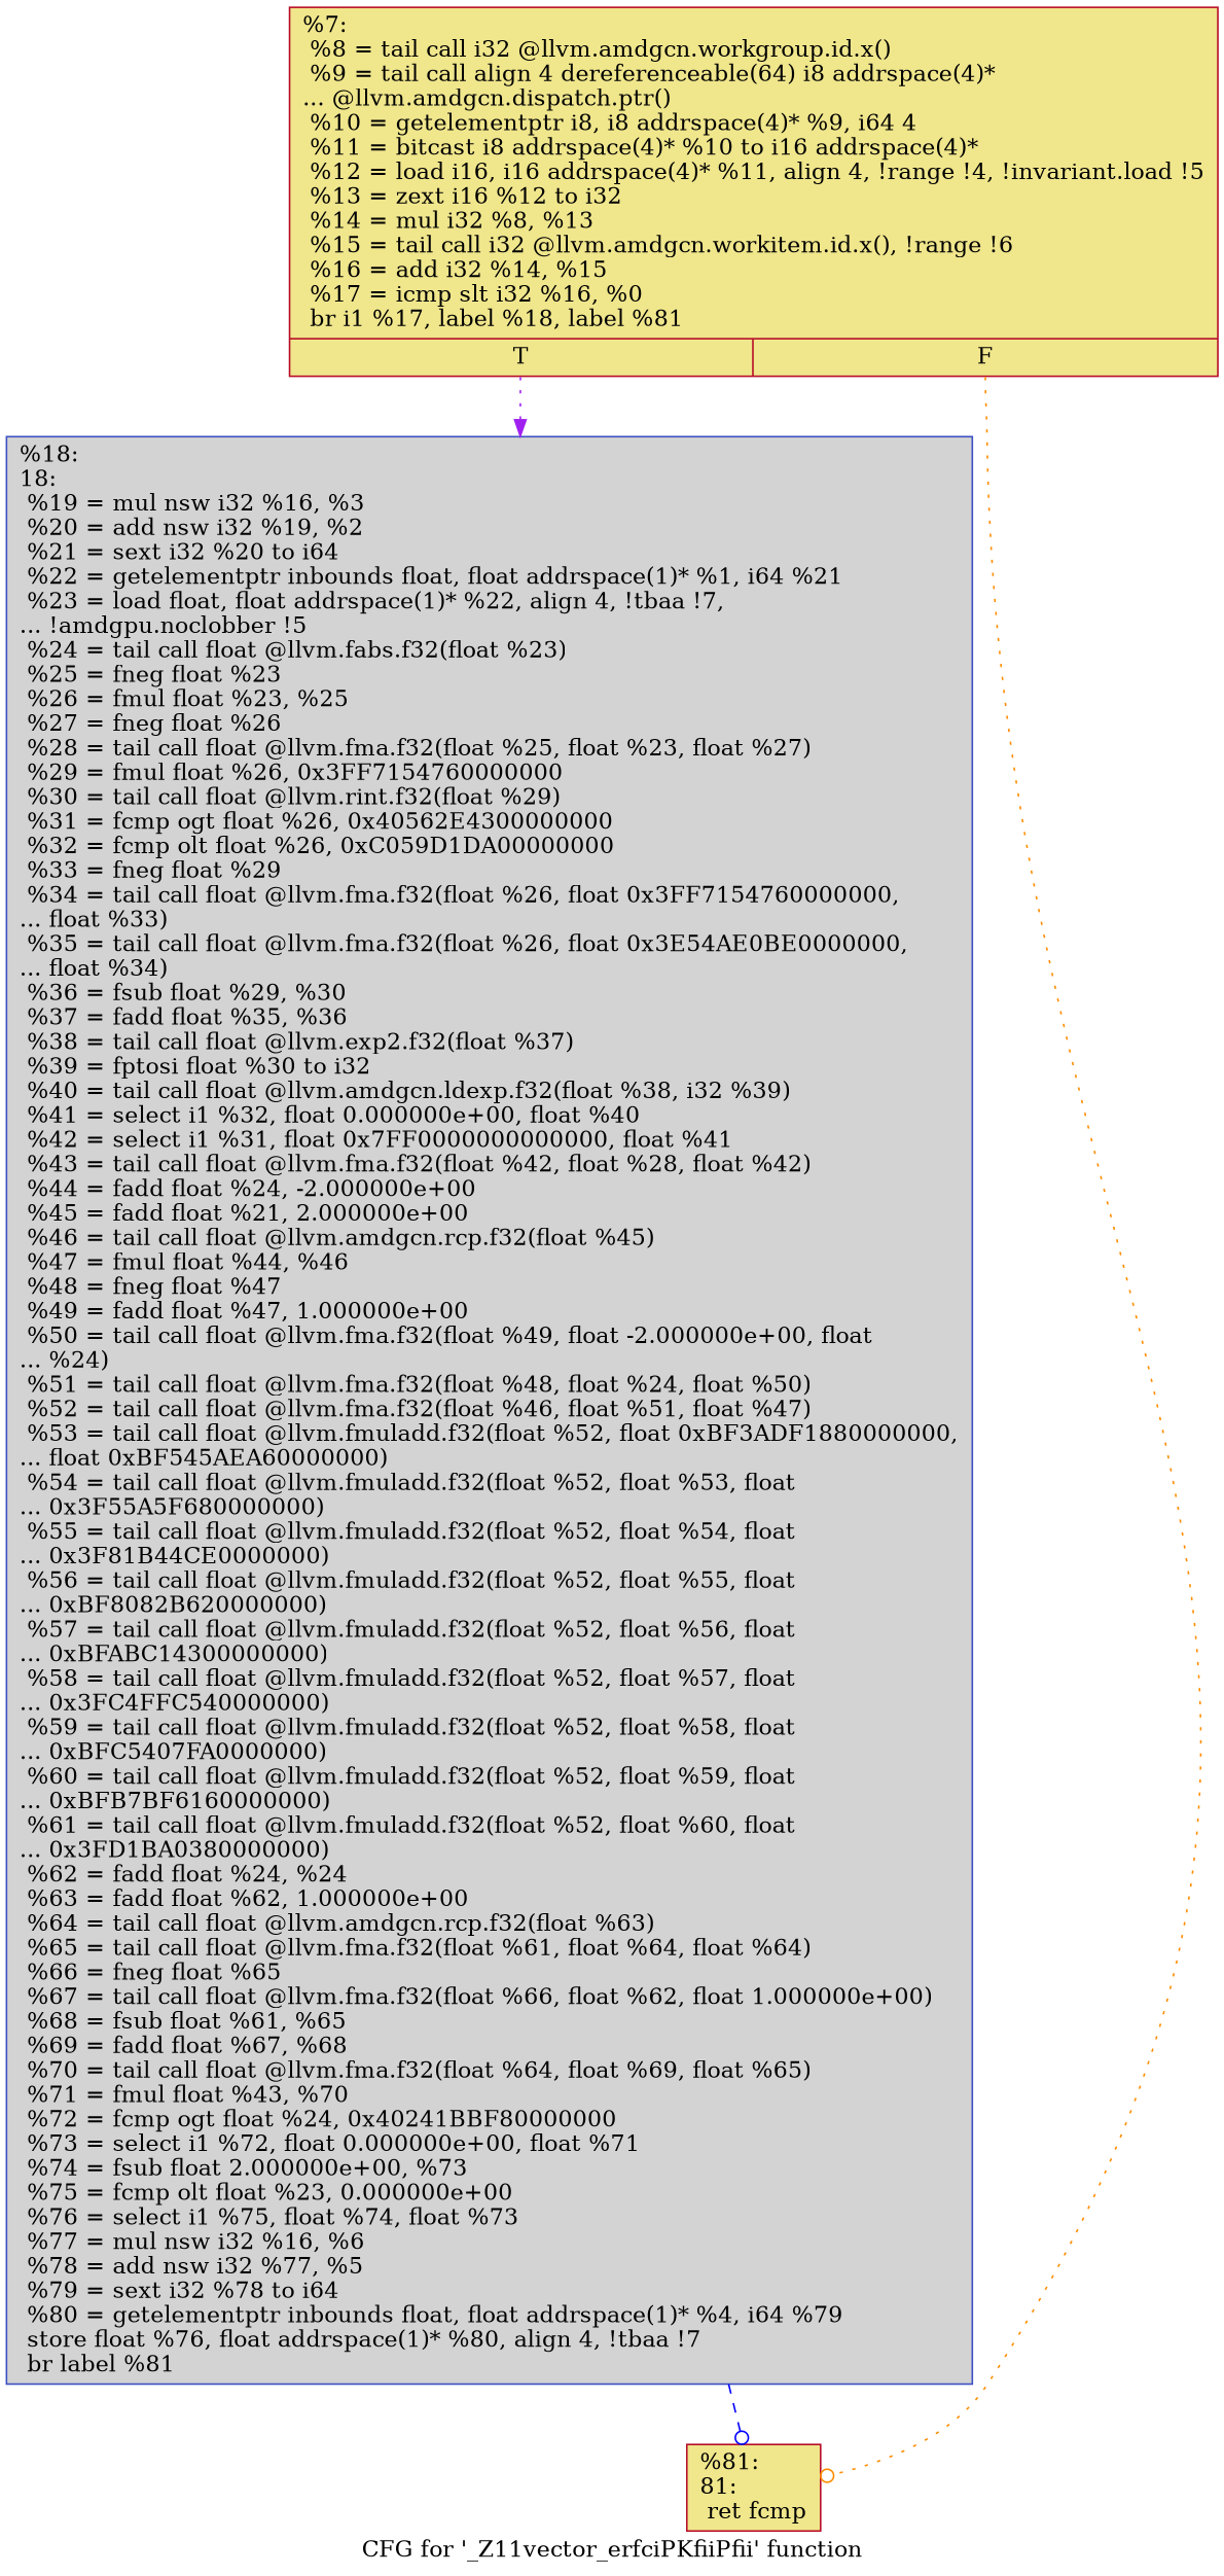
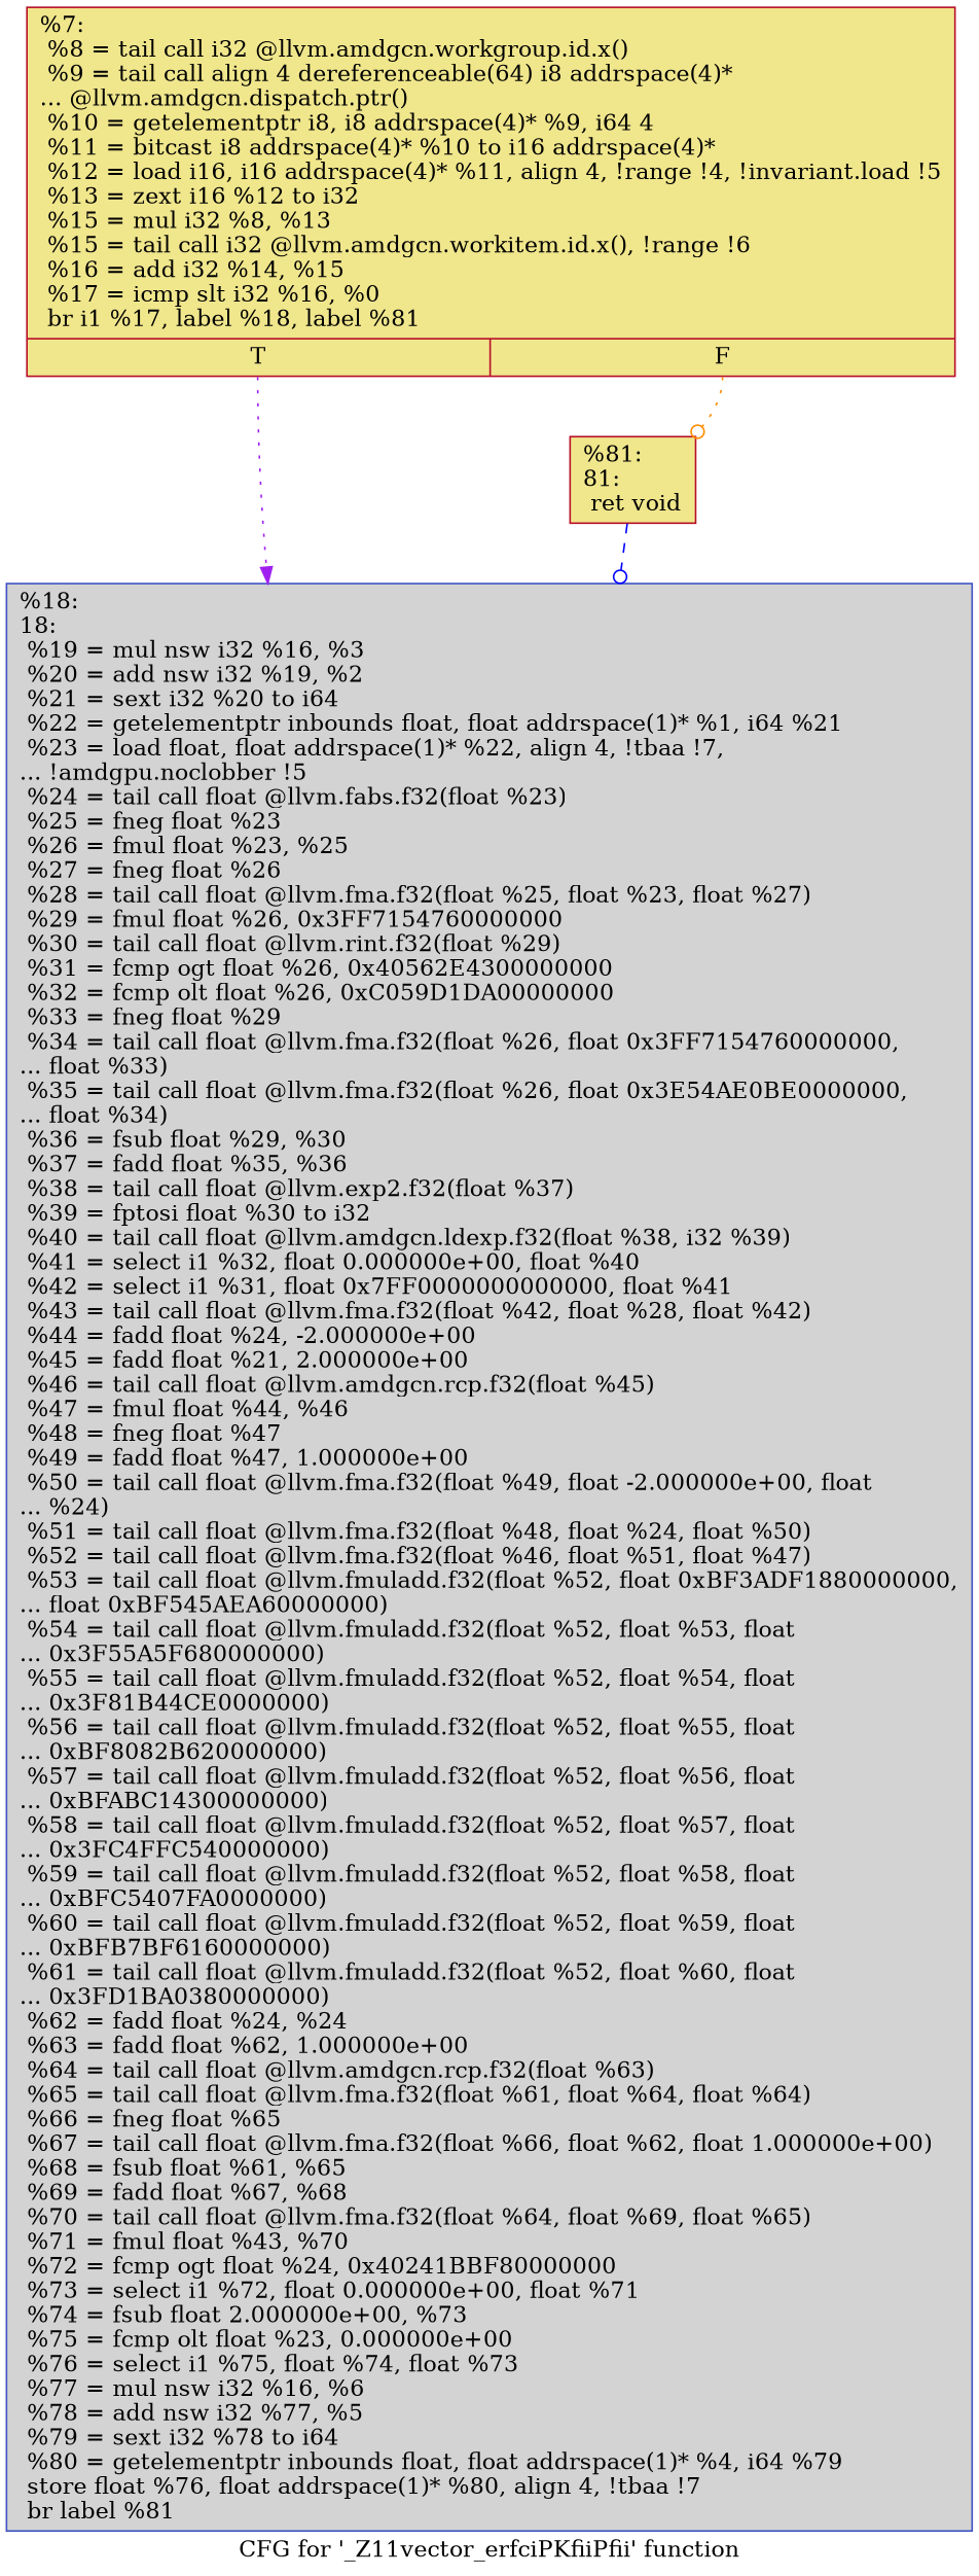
  digraph {
    label="CFG for '_Z11vector_erfciPKfiiPfii' function"
    node [color="#b70d28ff" fillcolor=khaki shape=record style=filled]
    edge [arrowhead=odot style=dotted]
-   n1 [label="{%7:\l  %8 = tail call i32 @llvm.amdgcn.workgroup.id.x()\l  %9 = tail call align 4 dereferenceable(64) i8 addrspace(4)*\l... @llvm.amdgcn.dispatch.ptr()\l  %10 = getelementptr i8, i8 addrspace(4)* %9, i64 4\l  %11 = bitcast i8 addrspace(4)* %10 to i16 addrspace(4)*\l  %12 = load i16, i16 addrspace(4)* %11, align 4, !range !4, !invariant.load !5\l  %13 = zext i16 %12 to i32\l  %14 = mul i32 %8, %13\l  %15 = tail call i32 @llvm.amdgcn.workitem.id.x(), !range !6\l  %16 = add i32 %14, %15\l  %17 = icmp slt i32 %16, %0\l  br i1 %17, label %18, label %81\l|{<s0>T|<s1>F}}"]
+   n1 [label="{%7:\l  %8 = tail call i32 @llvm.amdgcn.workgroup.id.x()\l  %9 = tail call align 4 dereferenceable(64) i8 addrspace(4)*\l... @llvm.amdgcn.dispatch.ptr()\l  %10 = getelementptr i8, i8 addrspace(4)* %9, i64 4\l  %11 = bitcast i8 addrspace(4)* %10 to i16 addrspace(4)*\l  %12 = load i16, i16 addrspace(4)* %11, align 4, !range !4, !invariant.load !5\l  %13 = zext i16 %12 to i32\l  %15 = mul i32 %8, %13\l  %15 = tail call i32 @llvm.amdgcn.workitem.id.x(), !range !6\l  %16 = add i32 %14, %15\l  %17 = icmp slt i32 %16, %0\l  br i1 %17, label %18, label %81\l|{<s0>T|<s1>F}}"]
    n2 [color="#3d50c3ff" fillcolor=lightgrey label="{%18:\l18:                                               \l  %19 = mul nsw i32 %16, %3\l  %20 = add nsw i32 %19, %2\l  %21 = sext i32 %20 to i64\l  %22 = getelementptr inbounds float, float addrspace(1)* %1, i64 %21\l  %23 = load float, float addrspace(1)* %22, align 4, !tbaa !7,\l... !amdgpu.noclobber !5\l  %24 = tail call float @llvm.fabs.f32(float %23)\l  %25 = fneg float %23\l  %26 = fmul float %23, %25\l  %27 = fneg float %26\l  %28 = tail call float @llvm.fma.f32(float %25, float %23, float %27)\l  %29 = fmul float %26, 0x3FF7154760000000\l  %30 = tail call float @llvm.rint.f32(float %29)\l  %31 = fcmp ogt float %26, 0x40562E4300000000\l  %32 = fcmp olt float %26, 0xC059D1DA00000000\l  %33 = fneg float %29\l  %34 = tail call float @llvm.fma.f32(float %26, float 0x3FF7154760000000,\l... float %33)\l  %35 = tail call float @llvm.fma.f32(float %26, float 0x3E54AE0BE0000000,\l... float %34)\l  %36 = fsub float %29, %30\l  %37 = fadd float %35, %36\l  %38 = tail call float @llvm.exp2.f32(float %37)\l  %39 = fptosi float %30 to i32\l  %40 = tail call float @llvm.amdgcn.ldexp.f32(float %38, i32 %39)\l  %41 = select i1 %32, float 0.000000e+00, float %40\l  %42 = select i1 %31, float 0x7FF0000000000000, float %41\l  %43 = tail call float @llvm.fma.f32(float %42, float %28, float %42)\l  %44 = fadd float %24, -2.000000e+00\l  %45 = fadd float %21, 2.000000e+00\l  %46 = tail call float @llvm.amdgcn.rcp.f32(float %45)\l  %47 = fmul float %44, %46\l  %48 = fneg float %47\l  %49 = fadd float %47, 1.000000e+00\l  %50 = tail call float @llvm.fma.f32(float %49, float -2.000000e+00, float\l... %24)\l  %51 = tail call float @llvm.fma.f32(float %48, float %24, float %50)\l  %52 = tail call float @llvm.fma.f32(float %46, float %51, float %47)\l  %53 = tail call float @llvm.fmuladd.f32(float %52, float 0xBF3ADF1880000000,\l... float 0xBF545AEA60000000)\l  %54 = tail call float @llvm.fmuladd.f32(float %52, float %53, float\l... 0x3F55A5F680000000)\l  %55 = tail call float @llvm.fmuladd.f32(float %52, float %54, float\l... 0x3F81B44CE0000000)\l  %56 = tail call float @llvm.fmuladd.f32(float %52, float %55, float\l... 0xBF8082B620000000)\l  %57 = tail call float @llvm.fmuladd.f32(float %52, float %56, float\l... 0xBFABC14300000000)\l  %58 = tail call float @llvm.fmuladd.f32(float %52, float %57, float\l... 0x3FC4FFC540000000)\l  %59 = tail call float @llvm.fmuladd.f32(float %52, float %58, float\l... 0xBFC5407FA0000000)\l  %60 = tail call float @llvm.fmuladd.f32(float %52, float %59, float\l... 0xBFB7BF6160000000)\l  %61 = tail call float @llvm.fmuladd.f32(float %52, float %60, float\l... 0x3FD1BA0380000000)\l  %62 = fadd float %24, %24\l  %63 = fadd float %62, 1.000000e+00\l  %64 = tail call float @llvm.amdgcn.rcp.f32(float %63)\l  %65 = tail call float @llvm.fma.f32(float %61, float %64, float %64)\l  %66 = fneg float %65\l  %67 = tail call float @llvm.fma.f32(float %66, float %62, float 1.000000e+00)\l  %68 = fsub float %61, %65\l  %69 = fadd float %67, %68\l  %70 = tail call float @llvm.fma.f32(float %64, float %69, float %65)\l  %71 = fmul float %43, %70\l  %72 = fcmp ogt float %24, 0x40241BBF80000000\l  %73 = select i1 %72, float 0.000000e+00, float %71\l  %74 = fsub float 2.000000e+00, %73\l  %75 = fcmp olt float %23, 0.000000e+00\l  %76 = select i1 %75, float %74, float %73\l  %77 = mul nsw i32 %16, %6\l  %78 = add nsw i32 %77, %5\l  %79 = sext i32 %78 to i64\l  %80 = getelementptr inbounds float, float addrspace(1)* %4, i64 %79\l  store float %76, float addrspace(1)* %80, align 4, !tbaa !7\l  br label %81\l}"]
-   n3 [label="{%81:\l81:                                               \l  ret fcmp\l}"]
+   n3 [label="{%81:\l81:                                               \l  ret void\l}"]
    n1 -> n2 [arrowhead=normal color=purple tailport=s0]
    n1 -> n3 [color=darkorange tailport=s1]
-   n2 -> n3 [color=blue style=dashed]
+   n3 -> n2 [color=blue style=dashed]
  }
